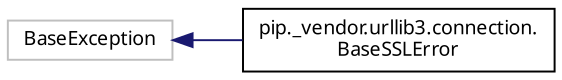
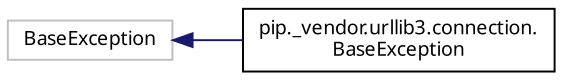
  digraph {
    rankdir=LR
    fontname="Noto Sans"
    node [fillcolor=white fontname="Noto Sans" fontsize=10 shape=record style=filled]
    n1 [color=grey75 height=0.2 label=BaseException width=0.4]
-   n2 [color=black height=0.2 label="pip._vendor.urllib3.connection.\lBaseSSLError" width=0.4]
+   n2 [color=black height=0.2 label="pip._vendor.urllib3.connection.\lBaseException" width=0.4]
    n1 -> n2 [color=midnightblue dir=back fontname="Noto Sans" fontsize=10 labelfontname=Helvetica labelfontsize=10 style=solid]
  }
